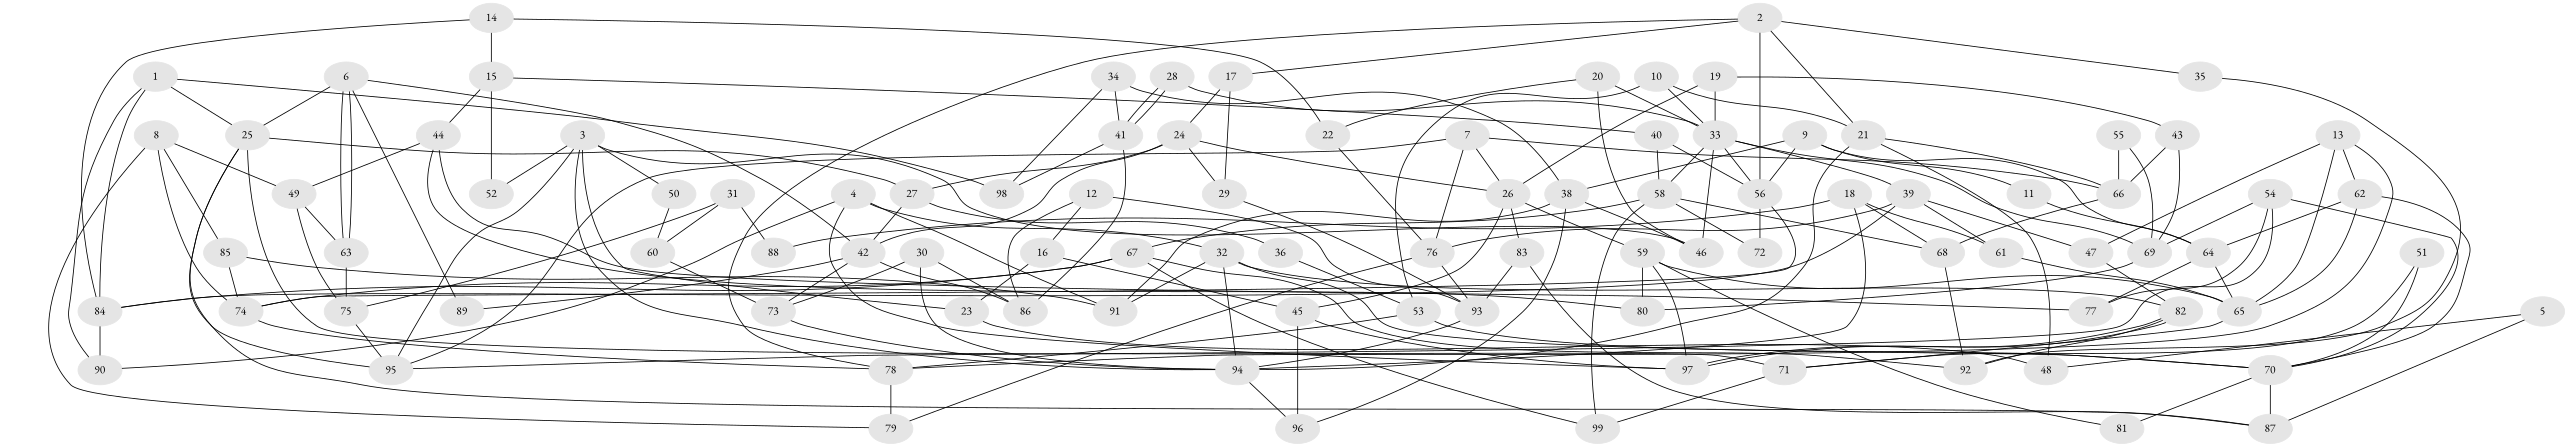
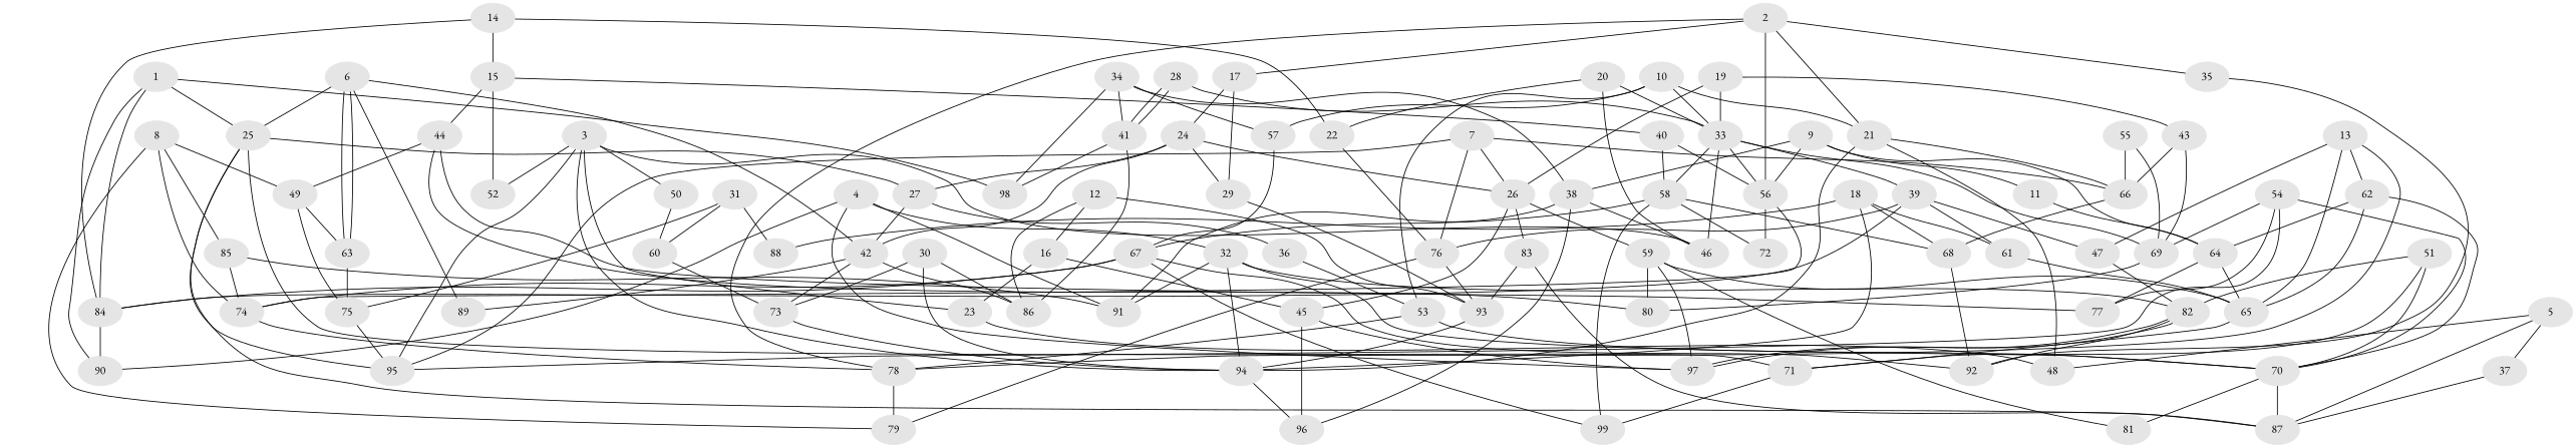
  graph {
    fontname="EB Garamond"
    node [color=gray90 fontname="EB Garamond" style=filled]
    edge [fontname="EB Garamond"]
    1
    25
    84
    90
    98
    95
    87
    27
    71
    2
    17
    21
    35
    56
    78
    24
    29
    94
    48
    66
    92
    74
    72
    79
    3
    23
    46
    50
    52
    60
    96
    4
    32
    91
    97
    70
    82
    5
+   37
    6
    42
    63
    89
    86
    73
    75
    7
    26
    76
    45
    59
    83
    68
    93
    8
    49
    85
    9
    11
    38
    64
    65
    77
    10
    33
    53
+   57
    39
    58
    69
    67
    12
    16
    13
    47
    62
    14
    15
    22
    40
    44
    80
    18
    88
    61
    19
    43
    20
    36
    99
    81
    28
    41
    30
    31
    34
    51
    54
    55
    1 -- 25
    1 -- 84
    1 -- 90
    1 -- 98
    25 -- 95
    25 -- 87
    25 -- 27
    25 -- 71
    84 -- 90
    27 -- 42
    27 -- 36
    71 -- 99
    2 -- 17
    2 -- 21
    2 -- 35
    2 -- 56
    2 -- 78
    17 -- 24
    17 -- 29
    21 -- 94
    21 -- 48
    21 -- 66
    35 -- 92
    56 -- 74
    56 -- 72
    78 -- 79
    24 -- 27
    24 -- 29
    24 -- 42
    24 -- 26
    29 -- 93
    94 -- 96
    66 -- 68
    74 -- 78
    3 -- 95
    3 -- 94
    3 -- 23
    3 -- 46
    3 -- 50
    3 -- 52
    23 -- 48
    50 -- 60
    60 -- 73
    4 -- 90
    4 -- 32
    4 -- 91
    4 -- 97
    32 -- 94
    32 -- 91
    32 -- 70
    32 -- 82
    70 -- 87
    70 -- 81
    82 -- 92
    82 -- 97
    82 -- 97
    5 -- 87
    5 -- 48
+   5 -- 37
+   37 -- 87
    6 -- 25
    6 -- 42
    6 -- 63
    6 -- 63
    6 -- 89
    42 -- 89
    42 -- 86
    42 -- 73
    63 -- 75
    73 -- 94
    75 -- 95
    7 -- 95
    7 -- 66
    7 -- 26
    7 -- 76
    26 -- 45
    26 -- 59
    26 -- 83
    76 -- 79
    76 -- 93
    45 -- 96
    45 -- 97
    59 -- 97
    59 -- 65
    59 -- 80
    59 -- 81
    83 -- 87
    83 -- 93
    68 -- 92
    93 -- 94
    8 -- 74
    8 -- 79
    8 -- 49
    8 -- 85
    49 -- 63
    49 -- 75
    85 -- 74
    85 -- 91
    9 -- 56
    9 -- 11
    9 -- 38
    9 -- 64
    11 -- 64
    38 -- 46
    38 -- 96
    38 -- 91
    64 -- 65
    64 -- 77
    65 -- 71
    10 -- 21
    10 -- 33
    10 -- 53
+   10 -- 57
    33 -- 56
    33 -- 46
    33 -- 39
    33 -- 58
    33 -- 69
    53 -- 78
    53 -- 70
+   57 -- 67
    39 -- 84
    39 -- 76
    39 -- 47
    39 -- 61
    58 -- 72
    58 -- 68
    58 -- 67
    58 -- 99
    69 -- 80
    67 -- 84
    67 -- 92
    67 -- 74
    67 -- 99
    12 -- 86
    12 -- 93
    12 -- 16
    16 -- 23
    16 -- 45
    13 -- 78
    13 -- 65
    13 -- 47
    13 -- 62
    47 -- 82
    62 -- 70
    62 -- 64
    62 -- 65
    14 -- 84
    14 -- 15
    14 -- 22
    15 -- 52
    15 -- 40
    15 -- 44
    22 -- 76
    40 -- 56
    40 -- 58
    44 -- 49
    44 -- 77
    44 -- 80
    18 -- 94
    18 -- 68
    18 -- 88
    18 -- 61
    61 -- 65
    19 -- 26
    19 -- 33
    19 -- 43
    43 -- 66
    43 -- 69
    20 -- 46
    20 -- 33
    20 -- 22
    36 -- 53
    28 -- 33
    28 -- 41
    28 -- 41
    41 -- 98
    41 -- 86
    30 -- 94
    30 -- 86
    30 -- 73
    31 -- 60
    31 -- 75
    31 -- 88
    34 -- 98
    34 -- 38
+   34 -- 57
    34 -- 41
    51 -- 71
    51 -- 70
+   51 -- 82
    54 -- 95
    54 -- 70
    54 -- 77
    54 -- 69
    55 -- 66
    55 -- 69
  }
